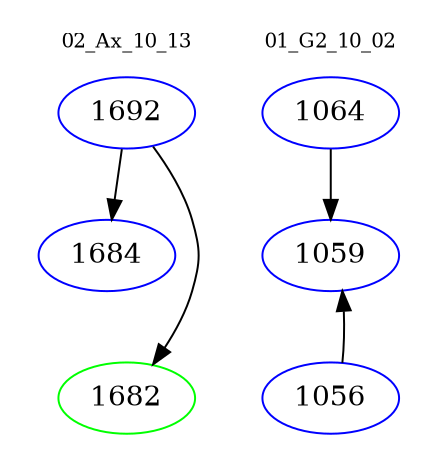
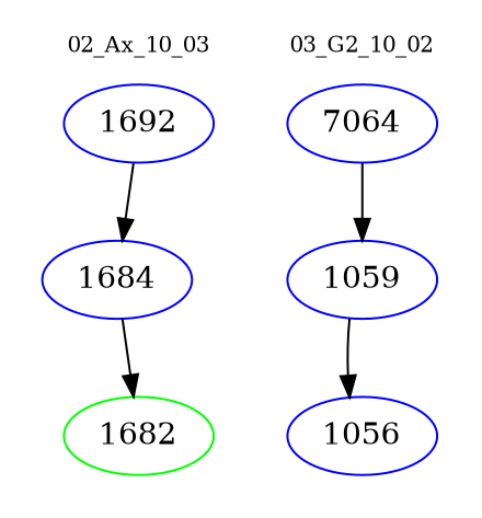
  digraph {
    node [color=blue]
    edge [color=black]
    n1 [label=1692]
    n2 [label=1684]
    n3 [color=green label=1682]
-   n4 [label=1064]
+   n4 [label=7064]
    n5 [label=1059]
    n6 [label=1056]
    subgraph cluster_1 {
      color=white
      fontsize=10
-     label="02_Ax_10_13"
+     label="02_Ax_10_03"
      n1
      n2
      n3
    }
    subgraph cluster_2 {
      color=white
      fontsize=10
-     label="01_G2_10_02"
+     label="03_G2_10_02"
      n4
      n5
      n6
    }
    n1 -> n2
-   n1 -> n3
+   n2 -> n3
    n4 -> n5
-   n6 -> n5
+   n5 -> n6
  }
